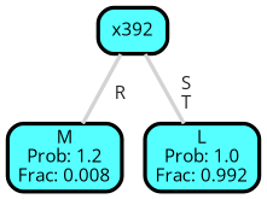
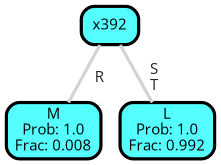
  graph {
    ranksep="0 equally"
    splines=straight
    fontname="Open Sans"
    node [color=black fillcolor="#55ffff" fontcolor=black fontname="Open Sans" penwidth=3 shape=box style="filled, rounded"]
    edge [color=lightgray fontcolor=grey14 fontname="Open Sans" fontweight=bold penwidth=3]
-   n1 [label="M\nProb: 1.2\nFrac: 0.008"]
+   n1 [label="M\nProb: 1.0\nFrac: 0.008"]
    n2 [label=x392]
    n3 [label="L\nProb: 1.0\nFrac: 0.992"]
    subgraph sub_1 {
      rank=same
    }
    n2 -- n1 [label=" R"]
    n2 -- n3 [label=" S\n T"]
  }
